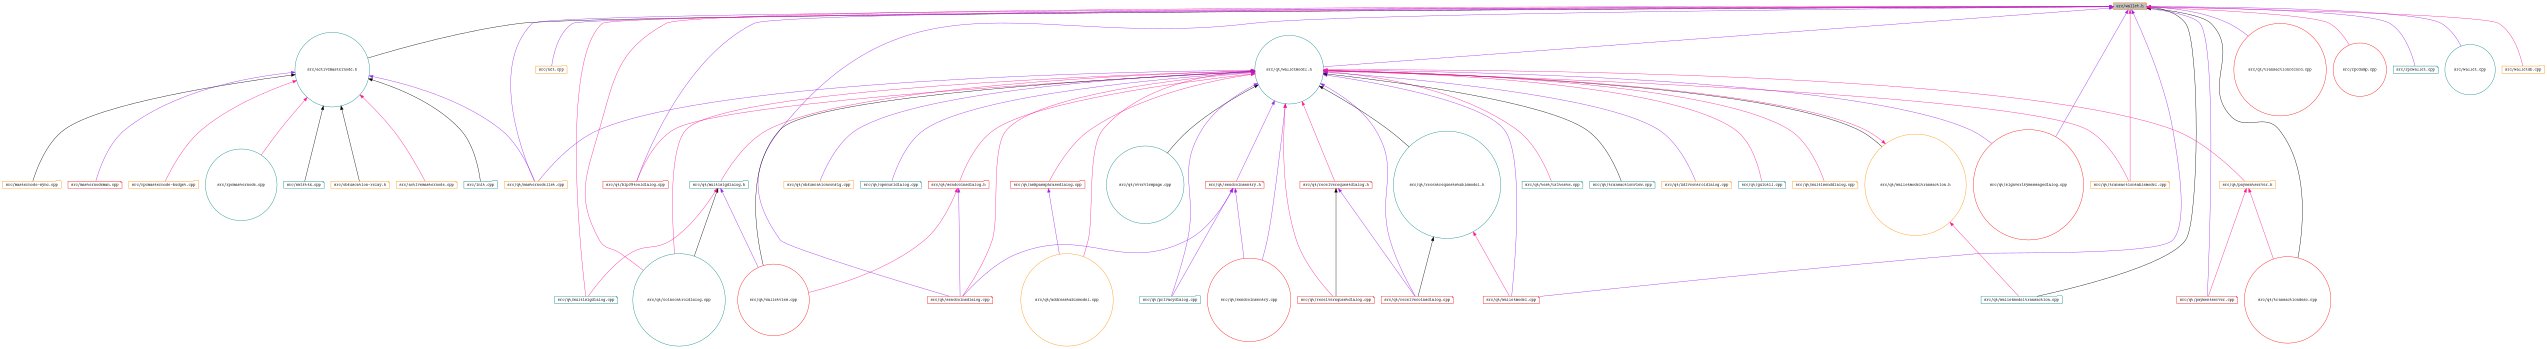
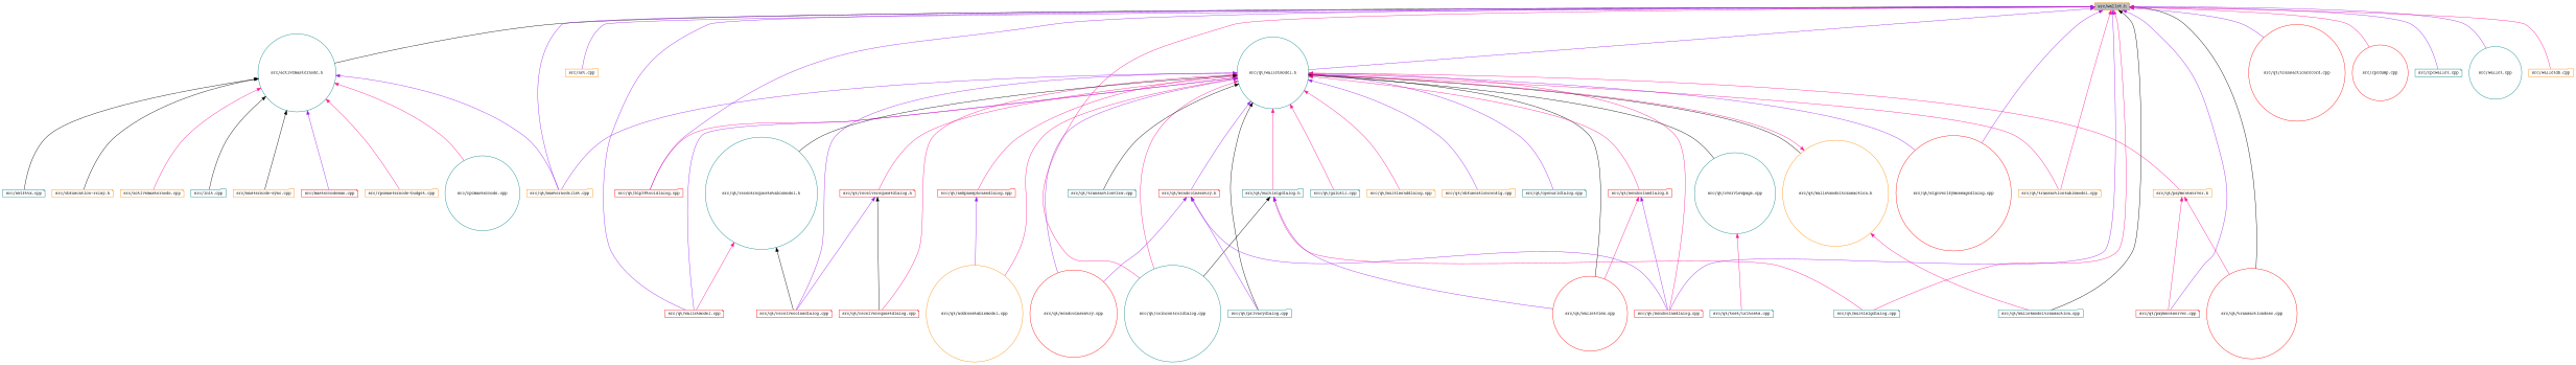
  digraph {
    fontname="Courier Prime"
    node [color=teal fillcolor=white fontname="Courier Prime" fontsize=10 shape=note style=filled]
    edge [color=purple dir=back fontname="Courier Prime" fontsize=10 labelfontname=Helvetica labelfontsize=10 style=solid]
    n1 [color=darkorange fillcolor=grey75 fontcolor=black height=0.2 label="src/wallet.h" width=0.4]
    n2 [height=0.2 label="src/activemasternode.h" shape=circle width=0.4]
    n3 [color=darkorange height=0.2 label="src/qt/masternodelist.cpp" shape=folder width=0.4]
    n4 [color=darkorange height=0.2 label="src/net.cpp" shape=folder width=0.4]
    n5 [height=0.2 label="src/qt/walletmodel.h" shape=circle width=0.4]
    n6 [height=0.2 label="src/qt/walletmodeltransaction.cpp" shape=folder width=0.4]
    n7 [color=red height=0.2 label="src/qt/bip38tooldialog.cpp" shape=folder width=0.4]
    n8 [height=0.2 label="src/qt/coincontroldialog.cpp" shape=circle width=0.4]
    n9 [height=0.2 label="src/qt/multisigdialog.cpp" width=0.4]
    n10 [color=red height=0.2 label="src/qt/paymentserver.cpp" width=0.4]
    n11 [color=red height=0.2 label="src/qt/transactiondesc.cpp" shape=circle width=0.4]
    n12 [color=red height=0.2 label="src/qt/sendcoinsdialog.cpp" width=0.4]
    n13 [color=red height=0.2 label="src/qt/walletmodel.cpp" width=0.4]
    n14 [color=red height=0.2 label="src/qt/signverifymessagedialog.cpp" shape=circle width=0.4]
    n15 [color=darkorange height=0.2 label="src/qt/transactiontablemodel.cpp" width=0.4]
    n16 [color=red height=0.2 label="src/qt/transactionrecord.cpp" shape=circle width=0.4]
    n17 [color=red height=0.2 label="src/rpcdump.cpp" shape=circle width=0.4]
    n18 [height=0.2 label="src/rpcwallet.cpp" width=0.4]
    n19 [height=0.2 label="src/wallet.cpp" shape=circle width=0.4]
    n20 [color=darkorange height=0.2 label="src/walletdb.cpp" shape=folder width=0.4]
    n21 [color=darkorange height=0.2 label="src/obfuscation-relay.h" width=0.4]
    n22 [color=darkorange height=0.2 label="src/activemasternode.cpp" width=0.4]
    n23 [height=0.2 label="src/init.cpp" shape=folder width=0.4]
    n24 [color=darkorange height=0.2 label="src/masternode-sync.cpp" shape=folder width=0.4]
    n25 [color=red height=0.2 label="src/masternodeman.cpp" width=0.4]
    n26 [color=darkorange height=0.2 label="src/rpcmasternode-budget.cpp" shape=folder width=0.4]
    n27 [height=0.2 label="src/rpcmasternode.cpp" shape=circle width=0.4]
    n28 [height=0.2 label="src/swifttx.cpp" width=0.4]
    n29 [color=darkorange height=0.2 label="src/qt/addresstablemodel.cpp" shape=circle width=0.4]
    n30 [color=darkorange height=0.2 label="src/qt/walletmodeltransaction.h" shape=circle width=0.4]
    n31 [color=red height=0.2 label="src/qt/askpassphrasedialog.cpp" shape=folder width=0.4]
    n32 [height=0.2 label="src/qt/multisigdialog.h" shape=folder width=0.4]
    n33 [color=red height=0.2 label="src/qt/walletview.cpp" shape=circle width=0.4]
    n34 [height=0.2 label="src/qt/guiutil.cpp" width=0.4]
    n35 [color=darkorange height=0.2 label="src/qt/multisenddialog.cpp" width=0.4]
    n36 [color=darkorange height=0.2 label="src/qt/obfuscationconfig.cpp" shape=folder width=0.4]
    n37 [height=0.2 label="src/qt/openuridialog.cpp" width=0.4]
    n38 [height=0.2 label="src/qt/overviewpage.cpp" shape=circle width=0.4]
    n39 [color=darkorange height=0.2 label="src/qt/paymentserver.h" shape=folder width=0.4]
    n40 [color=red height=0.2 label="src/qt/sendcoinsentry.h" width=0.4]
    n41 [height=0.2 label="src/qt/privacydialog.cpp" shape=folder width=0.4]
    n42 [color=red height=0.2 label="src/qt/sendcoinsentry.cpp" shape=circle width=0.4]
    n43 [color=red height=0.2 label="src/qt/receiverequestdialog.h" width=0.4]
    n44 [color=red height=0.2 label="src/qt/receivecoinsdialog.cpp" width=0.4]
    n45 [color=red height=0.2 label="src/qt/receiverequestdialog.cpp" width=0.4]
    n46 [height=0.2 label="src/qt/recentrequeststablemodel.h" shape=circle width=0.4]
    n47 [color=red height=0.2 label="src/qt/sendcoinsdialog.h" shape=folder width=0.4]
    n48 [height=0.2 label="src/qt/test/uritests.cpp" width=0.4]
    n49 [height=0.2 label="src/qt/transactionview.cpp" width=0.4]
-   n50 [color=darkorange height=0.2 label="src/qt/zdivcontroldialog.cpp" width=0.4]
    n1 -> n2 [color=black]
    n1 -> n3
    n1 -> n4
    n1 -> n5
    n1 -> n6 [color=black]
    n1 -> n7
    n1 -> n8 [color=deeppink]
    n1 -> n9 [color=deeppink]
    n1 -> n10
    n1 -> n11 [color=black]
    n1 -> n12
    n1 -> n13
    n1 -> n14
    n1 -> n15 [color=deeppink]
    n1 -> n16
    n1 -> n17 [color=deeppink]
    n1 -> n18
    n1 -> n19
    n1 -> n20 [color=deeppink]
    n2 -> n3
    n2 -> n21 [color=black]
    n2 -> n22 [color=deeppink]
    n2 -> n23 [color=black]
    n2 -> n24 [color=black]
    n2 -> n25
    n2 -> n26 [color=deeppink]
    n2 -> n27 [color=deeppink]
    n2 -> n28 [color=black]
    n5 -> n3
    n5 -> n7 [color=deeppink]
    n5 -> n8 [color=deeppink]
    n5 -> n12 [color=deeppink]
    n5 -> n13
    n5 -> n14
    n5 -> n15 [color=deeppink]
    n5 -> n29 [color=deeppink]
    n5 -> n30 [color=black]
    n5 -> n31 [color=deeppink]
    n5 -> n32 [color=deeppink]
    n5 -> n33 [color=black]
    n5 -> n34 [color=deeppink]
    n5 -> n35 [color=deeppink]
    n5 -> n36
    n5 -> n37
    n5 -> n38 [color=black]
    n5 -> n39 [color=deeppink]
    n5 -> n40
-   n5 -> n41
+   n5 -> n41 [color=black]
    n5 -> n42
    n5 -> n43 [color=deeppink]
    n5 -> n44
    n5 -> n45 [color=deeppink]
    n5 -> n46 [color=black]
    n5 -> n47 [color=deeppink]
-   n5 -> n48 [color=deeppink]
+   n38 -> n48 [color=deeppink]
    n5 -> n49 [color=black]
-   n5 -> n50
    n30 -> n5 [color=deeppink]
    n30 -> n6 [color=deeppink]
    n31 -> n29
    n32 -> n8 [color=black]
    n32 -> n9 [color=deeppink]
    n32 -> n33
    n39 -> n10 [color=deeppink]
    n39 -> n11 [color=deeppink]
    n40 -> n12
    n40 -> n41
    n40 -> n42
    n43 -> n44
    n43 -> n45 [color=black]
    n46 -> n13 [color=deeppink]
    n46 -> n44 [color=black]
    n47 -> n12
    n47 -> n33 [color=deeppink]
  }
